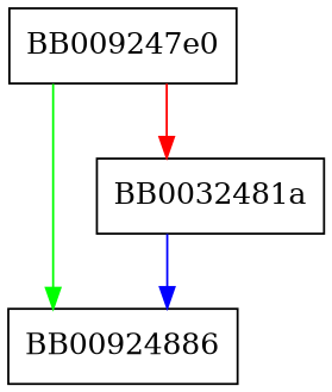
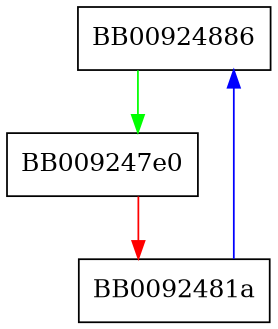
  digraph {
    splines=ortho
    node [shape=box]
    n1 [label=BB00924886]
    BB009247e0
-   BB0092481a [label=BB0032481a]
-   BB009247e0 -> n1 [color=green]
+   BB0092481a
+   n1 -> BB009247e0 [color=green]
    BB009247e0 -> BB0092481a [color=red]
    BB0092481a -> n1 [color=blue]
  }
